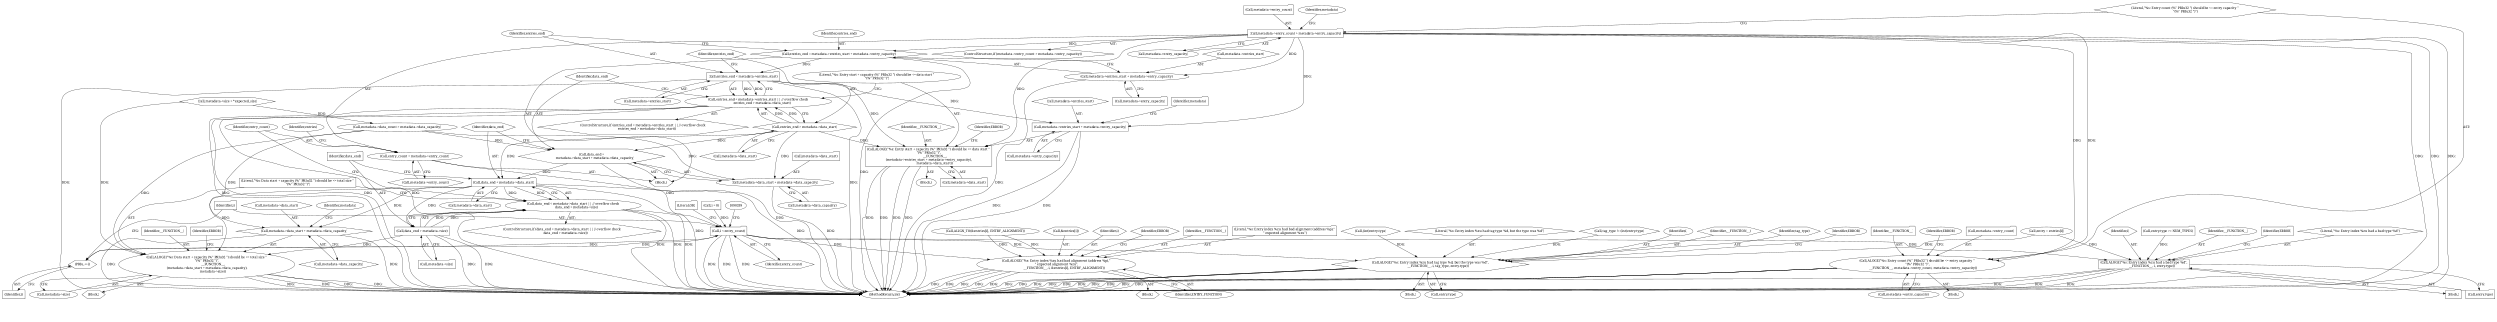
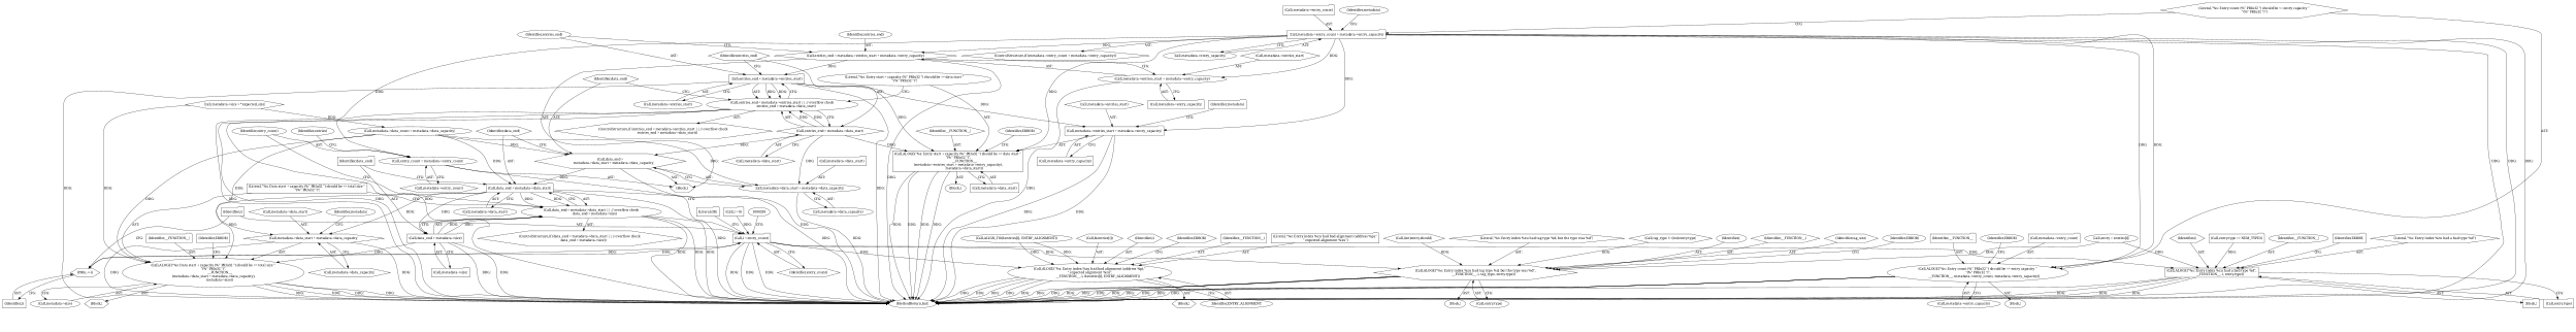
  digraph {
    fontname="Noto Serif"
    node [fontname="Noto Serif" shape=ellipse]
    edge [fontname="Noto Serif"]
    n1 [label="(Call,metadata->entry_count > metadata->entry_capacity)" shape=folder]
    n2 [label="(Call,ALOGE(\"%s: Entry count (%\" PRIu32 \") should be <= entry capacity \"\n \"(%\" PRIu32 \")\",\n              __FUNCTION__, metadata->entry_count, metadata->entry_capacity))"]
    n3 [label="(Call,entries_end = metadata->entries_start + metadata->entry_capacity)" shape=hexagon]
    n4 [label="(Call,ALOGE(\"%s: Entry start + capacity (%\" PRIu32 \") should be <= data start \"\n \"(%\" PRIu32 \")\",\n               __FUNCTION__,\n (metadata->entries_start + metadata->entry_capacity),\n              metadata->data_start))" shape=folder]
    n5 [label="(Call,metadata->entries_start + metadata->entry_capacity)" shape=folder]
    n6 [label="(Call,metadata->entries_start + metadata->entry_capacity)"]
    n7 [label="(Call,entry_count = metadata->entry_count)"]
    n8 [label="(ControlStructure,if (metadata->entry_count > metadata->entry_capacity))" shape=hexagon]
    n9 [label="(Call,metadata->entry_capacity)"]
-   n10 [label="(MethodReturn,int)"]
+   n10 [label="(MethodReturn,but)"]
    n11 [label="(Block,)"]
    n12 [label="(Call,metadata->entry_capacity)"]
    n13 [label="(Call,entries_end < metadata->entries_start)" shape=folder]
    n14 [label="(Block,)" shape=hexagon]
    n15 [label="(Block,)"]
    n16 [label="(Call,metadata->data_start)" shape=folder]
    n17 [label="(Call,metadata->entry_capacity)" shape=folder]
    n18 [label="(Call,metadata->entry_capacity)" shape=folder]
    n19 [label="(Call,i < entry_count)" shape=folder]
    n20 [label="(Call,metadata->entry_count)" shape=hexagon]
    n21 [label="(Call,entries_end < metadata->entries_start || // overflow check\n         entries_end > metadata->data_start)"]
    n22 [label="(Call,metadata->entries_start)"]
    n23 [label="(Call,entries_end > metadata->data_start)" shape=hexagon]
    n24 [label="(ControlStructure,if (entries_end < metadata->entries_start || // overflow check\n         entries_end > metadata->data_start))" shape=hexagon]
    n25 [label="(Call,data_end =\n        metadata->data_start + metadata->data_capacity)" shape=hexagon]
    n26 [label="(Call,data_end < metadata->data_start)" shape=folder]
    n27 [label="(Call,metadata->data_start + metadata->data_capacity)"]
    n28 [label="(Call,metadata->data_start)" shape=hexagon]
    n29 [label="(Call,data_end < metadata->data_start || // overflow check\n        data_end > metadata->size)"]
    n30 [label="(Call,data_end > metadata->size)" shape=folder]
    n31 [label="(Call,ALOGE(\"%s: Data start + capacity (%\" PRIu32 \") should be <= total size \"\n \"(%\" PRIu32 \")\",\n               __FUNCTION__,\n (metadata->data_start + metadata->data_capacity),\n              metadata->size))"]
    n32 [label="(Call,metadata->data_start + metadata->data_capacity)" shape=hexagon]
    n33 [label="(Call,metadata->data_start)"]
    n34 [label="(Call,metadata->data_capacity)"]
    n35 [label="(ControlStructure,if (data_end < metadata->data_start || // overflow check\n        data_end > metadata->size))" shape=hexagon]
    n36 [label="(Call,metadata->size)" shape=folder]
    n37 [label="(Block,)" shape=hexagon]
    n38 [label="(Call,metadata->size)"]
    n39 [label="(Call,metadata->data_capacity)" shape=hexagon]
    n40 [label="(PRIu,++i)" shape=hexagon]
    n41 [label="(Call,ALOGE(\"%s: Entry index %zu had bad alignment (address %p),\"\n \" expected alignment %zu\",\n                  __FUNCTION__, i, &entries[i], ENTRY_ALIGNMENT))"]
    n42 [label="(Call,ALOGE(\"%s: Entry index %zu had a bad type %d\",\n                  __FUNCTION__, i, entry.type))" shape=folder]
    n43 [label="(Call,ALOGE(\"%s: Entry index %zu had tag type %d, but the type was %d\",\n                  __FUNCTION__, i, tag_type, entry.type))" shape=hexagon]
    n44 [label="(Identifier,entry_count)" shape=hexagon]
    n45 [label="(Identifier,i)" shape=folder]
    n46 [label="(Block,)" shape=hexagon]
-   n47 [label="(Identifier,ENTRY_FUNCTION)"]
+   n47 [label="(Identifier,ENTRY_ALIGNMENT)"]
    n48 [label="(Block,)" shape=folder]
    n49 [label="(Call,entry.type)" shape=folder]
    n50 [label="(Call,entry.type)"]
    n51 [label="(Block,)"]
    n52 [label="(Literal,\"%s: Entry count (%\" PRIu32 \") should be <= entry capacity \"\n \"(%\" PRIu32 \")\")" shape=hexagon]
    n53 [label="(Identifier,entry_count)"]
    n54 [label="(Call,entry.type >= NUM_TYPES)" shape=folder]
    n55 [label="(Identifier,data_end)" shape=folder]
    n56 [label="(Identifier,metadata)"]
    n57 [label="(Literal,\"%s: Entry index %zu had tag type %d, but the type was %d\")" shape=hexagon]
    n58 [label="(Identifier,i)" shape=hexagon]
    n59 [label="(Identifier,__FUNCTION__)"]
    n60 [label="(Identifier,entries_end)"]
    n61 [label="(Identifier,metadata)" shape=folder]
    n62 [label="(Call,entry = entries[i])"]
    n63 [label="(Call,metadata->entry_count)" shape=folder]
    n64 [label="(Identifier,entries_end)"]
    n65 [label="(Literal,\"%s: Data start + capacity (%\" PRIu32 \") should be <= total size \"\n \"(%\" PRIu32 \")\")" shape=folder]
    n66 [label="(Call,tag_type != (int)entry.type)" shape=hexagon]
    n67 [label="(Literal,OK)" shape=folder]
    n68 [label="(Identifier,ERROR)" shape=hexagon]
    n69 [label="(Identifier,__FUNCTION__)" shape=folder]
    n70 [label="(Identifier,ERROR)" shape=folder]
    n71 [label="(Literal,\"%s: Entry index %zu had bad alignment (address %p),\"\n \" expected alignment %zu\")" shape=folder]
    n72 [label="(Literal,\"%s: Entry index %zu had a bad type %d\")" shape=hexagon]
    n73 [label="(Identifier,i)"]
    n74 [label="(Call,metadata->entry_count)" shape=folder]
    n75 [label="(Call,ALIGN_TO(&entries[i], ENTRY_ALIGNMENT))"]
    n76 [label="(Call,metadata->data_start)" shape=folder]
    n77 [label="(Identifier,__FUNCTION__)" shape=hexagon]
-   n78 [label="(Identifier,tag_type)" shape=hexagon]
+   n78 [label="(Identifier,tag_size)" shape=hexagon]
    n79 [label="(Identifier,__FUNCTION__)" shape=folder]
    n80 [label="(Identifier,entries)"]
    n81 [label="(Call,i = 0)" shape=folder]
    n82 [label="(Identifier,__FUNCTION__)" shape=folder]
    n83 [label="(Call,metadata->entries_start)" shape=hexagon]
    n84 [label="(Literal,\"%s: Entry start + capacity (%\" PRIu32 \") should be <= data start \"\n \"(%\" PRIu32 \")\")"]
    n85 [label="(Identifier,ERROR)"]
    n86 [label="(Identifier,ERROR)"]
    n87 [label="(Identifier,i)" shape=folder]
-   n88 [label="(Call,(int)entry.type)" shape=hexagon]
+   n88 [label="(Call,(int)entry.should)" shape=hexagon]
    n89 [label="(Identifier,ERROR)"]
    n90 [label="(Identifier,entries_end)" shape=hexagon]
    n91 [label="(Identifier,data_end)" shape=hexagon]
    n92 [label="(Call,metadata->data_count > metadata->data_capacity)"]
    n93 [label="(Call,&entries[i])" shape=hexagon]
    n94 [label="(Call,metadata->size > *expected_size)" shape=hexagon]
    n95 [label="(Identifier,i)" shape=hexagon]
    n96 [label="(Identifier,ERROR)" shape=folder]
    n97 [label="(Call,metadata->entries_start)" shape=hexagon]
    n98 [label="(Identifier,data_end)" shape=hexagon]
    n99 [label="(Identifier,metadata)"]
    n100 [label="(Call,metadata->data_start)" shape=hexagon]
    n101 [label="(Identifier,__FUNCTION__)" shape=hexagon]
    n102 [label=1090339]
    n1 -> n2 [label="DDG: "]
    n1 -> n2 [label="DDG: "]
    n1 -> n3 [label="DDG: "]
    n1 -> n4 [label="DDG: "]
    n1 -> n5 [label="DDG: "]
    n1 -> n6 [label="DDG: "]
-   n1 -> n7 [label="AST: "]
+   n1 -> n7 [label="DDG: "]
    n1 -> n8 [label="AST: "]
    n1 -> n9 [label="CFG: "]
    n1 -> n10 [label="DDG: "]
    n1 -> n10 [label="DDG: "]
    n1 -> n10 [label="DDG: "]
    n2 -> n10 [label="DDG: "]
    n2 -> n10 [label="DDG: "]
    n2 -> n10 [label="DDG: "]
    n2 -> n10 [label="DDG: "]
    n2 -> n11 [label="AST: "]
    n2 -> n12 [label="CFG: "]
    n3 -> n6 [label="CFG: "]
    n3 -> n10 [label="DDG: "]
    n3 -> n13 [label="DDG: "]
    n3 -> n14 [label="AST: "]
    n4 -> n10 [label="DDG: "]
    n4 -> n10 [label="DDG: "]
    n4 -> n10 [label="DDG: "]
    n4 -> n10 [label="DDG: "]
    n4 -> n15 [label="AST: "]
    n4 -> n16 [label="CFG: "]
    n5 -> n4 [label="AST: "]
    n5 -> n10 [label="DDG: "]
    n5 -> n10 [label="DDG: "]
    n5 -> n17 [label="CFG: "]
    n6 -> n3 [label="AST: "]
    n6 -> n10 [label="DDG: "]
    n6 -> n18 [label="CFG: "]
    n7 -> n14 [label="AST: "]
-   n7 -> n19 [label="DDG: "]
+   n7 -> n19 [label="CFG: "]
    n7 -> n20 [label="CFG: "]
    n9 -> n1 [label="AST: "]
    n12 -> n2 [label="AST: "]
    n13 -> n4 [label="DDG: "]
    n13 -> n5 [label="DDG: "]
    n13 -> n10 [label="DDG: "]
    n13 -> n10 [label="DDG: "]
    n13 -> n21 [label="AST: "]
    n13 -> n21 [label="DDG: "]
    n13 -> n21 [label="DDG: "]
    n13 -> n22 [label="CFG: "]
    n16 -> n4 [label="AST: "]
    n17 -> n5 [label="AST: "]
    n18 -> n6 [label="AST: "]
    n19 -> n10 [label="DDG: "]
    n19 -> n10 [label="DDG: "]
    n19 -> n10 [label="DDG: "]
    n19 -> n40 [label="DDG: "]
    n19 -> n41 [label="DDG: "]
    n19 -> n42 [label="DDG: "]
    n19 -> n43 [label="DDG: "]
    n19 -> n44 [label="CFG: "]
    n20 -> n7 [label="AST: "]
    n21 -> n10 [label="DDG: "]
    n21 -> n10 [label="DDG: "]
    n21 -> n10 [label="DDG: "]
    n21 -> n13 [label="CFG: "]
    n21 -> n23 [label="CFG: "]
    n21 -> n24 [label="AST: "]
    n22 -> n13 [label="AST: "]
    n23 -> n4 [label="DDG: "]
    n23 -> n21 [label="AST: "]
    n23 -> n21 [label="DDG: "]
    n23 -> n21 [label="DDG: "]
    n23 -> n25 [label="DDG: "]
-   n23 -> n26 [label="DDG: "]
+   n92 -> n26 [label="DDG: "]
    n23 -> n27 [label="DDG: "]
    n23 -> n28 [label="CFG: "]
    n25 -> n10 [label="DDG: "]
    n25 -> n14 [label="AST: "]
    n25 -> n26 [label="DDG: "]
    n25 -> n27 [label="CFG: "]
    n26 -> n10 [label="DDG: "]
    n26 -> n10 [label="DDG: "]
    n26 -> n29 [label="AST: "]
    n26 -> n29 [label="DDG: "]
    n26 -> n29 [label="DDG: "]
    n26 -> n30 [label="DDG: "]
    n26 -> n31 [label="DDG: "]
    n26 -> n32 [label="DDG: "]
    n26 -> n33 [label="CFG: "]
    n27 -> n10 [label="DDG: "]
    n27 -> n25 [label="AST: "]
    n27 -> n34 [label="CFG: "]
    n28 -> n23 [label="AST: "]
    n29 -> n10 [label="DDG: "]
    n29 -> n10 [label="DDG: "]
    n29 -> n10 [label="DDG: "]
    n29 -> n26 [label="CFG: "]
    n29 -> n30 [label="CFG: "]
    n29 -> n35 [label="AST: "]
    n30 -> n10 [label="DDG: "]
    n30 -> n10 [label="DDG: "]
    n30 -> n29 [label="AST: "]
    n30 -> n29 [label="DDG: "]
    n30 -> n29 [label="DDG: "]
    n30 -> n31 [label="DDG: "]
    n30 -> n36 [label="CFG: "]
    n31 -> n10 [label="DDG: "]
    n31 -> n10 [label="DDG: "]
    n31 -> n10 [label="DDG: "]
    n31 -> n10 [label="DDG: "]
    n31 -> n37 [label="AST: "]
    n31 -> n38 [label="CFG: "]
    n32 -> n10 [label="DDG: "]
    n32 -> n10 [label="DDG: "]
    n32 -> n31 [label="AST: "]
    n32 -> n39 [label="CFG: "]
    n33 -> n26 [label="AST: "]
    n34 -> n27 [label="AST: "]
    n36 -> n30 [label="AST: "]
    n38 -> n31 [label="AST: "]
    n39 -> n32 [label="AST: "]
    n40 -> n19 [label="DDG: "]
    n40 -> n45 [label="CFG: "]
    n41 -> n10 [label="DDG: "]
    n41 -> n10 [label="DDG: "]
    n41 -> n10 [label="DDG: "]
    n41 -> n10 [label="DDG: "]
    n41 -> n10 [label="DDG: "]
    n41 -> n46 [label="AST: "]
    n41 -> n47 [label="CFG: "]
    n42 -> n10 [label="DDG: "]
    n42 -> n10 [label="DDG: "]
    n42 -> n10 [label="DDG: "]
    n42 -> n10 [label="DDG: "]
    n42 -> n48 [label="AST: "]
    n42 -> n49 [label="CFG: "]
    n43 -> n10 [label="DDG: "]
    n43 -> n10 [label="DDG: "]
    n43 -> n10 [label="DDG: "]
    n43 -> n10 [label="DDG: "]
    n43 -> n10 [label="DDG: "]
    n43 -> n50 [label="CFG: "]
    n43 -> n51 [label="AST: "]
    n44 -> n19 [label="AST: "]
    n45 -> n40 [label="AST: "]
    n47 -> n41 [label="AST: "]
    n49 -> n42 [label="AST: "]
    n50 -> n43 [label="AST: "]
    n52 -> n1 [label="CFG: "]
    n52 -> n2 [label="AST: "]
    n53 -> n7 [label="AST: "]
    n53 -> n29 [label="CFG: "]
    n54 -> n42 [label="DDG: "]
    n55 -> n26 [label="CFG: "]
    n55 -> n30 [label="AST: "]
    n56 -> n1 [label="CFG: "]
    n57 -> n43 [label="AST: "]
    n58 -> n41 [label="AST: "]
    n59 -> n42 [label="AST: "]
    n60 -> n3 [label="AST: "]
    n61 -> n5 [label="CFG: "]
    n62 -> n42 [label="DDG: "]
    n62 -> n43 [label="DDG: "]
    n63 -> n2 [label="AST: "]
    n64 -> n3 [label="CFG: "]
    n64 -> n13 [label="AST: "]
    n65 -> n29 [label="CFG: "]
    n65 -> n31 [label="AST: "]
    n66 -> n43 [label="DDG: "]
    n67 -> n19 [label="CFG: "]
    n68 -> n41 [label="CFG: "]
    n69 -> n41 [label="AST: "]
    n70 -> n42 [label="CFG: "]
    n71 -> n41 [label="AST: "]
    n72 -> n42 [label="AST: "]
    n73 -> n43 [label="AST: "]
    n74 -> n1 [label="AST: "]
    n75 -> n41 [label="DDG: "]
    n75 -> n41 [label="DDG: "]
    n76 -> n27 [label="AST: "]
    n77 -> n43 [label="AST: "]
    n78 -> n43 [label="AST: "]
    n79 -> n31 [label="AST: "]
    n80 -> n7 [label="CFG: "]
    n81 -> n19 [label="DDG: "]
    n82 -> n2 [label="AST: "]
    n83 -> n5 [label="AST: "]
    n84 -> n4 [label="AST: "]
    n84 -> n21 [label="CFG: "]
    n85 -> n2 [label="CFG: "]
    n86 -> n43 [label="CFG: "]
    n87 -> n19 [label="AST: "]
    n87 -> n40 [label="CFG: "]
    n88 -> n43 [label="DDG: "]
    n89 -> n4 [label="CFG: "]
    n90 -> n13 [label="CFG: "]
    n90 -> n23 [label="AST: "]
    n91 -> n21 [label="CFG: "]
    n91 -> n25 [label="AST: "]
    n92 -> n25 [label="DDG: "]
    n92 -> n27 [label="DDG: "]
    n92 -> n31 [label="DDG: "]
    n92 -> n32 [label="DDG: "]
    n93 -> n41 [label="AST: "]
    n94 -> n31 [label="DDG: "]
    n94 -> n92 [label="DDG: "]
    n95 -> n42 [label="AST: "]
    n96 -> n31 [label="CFG: "]
    n97 -> n6 [label="AST: "]
    n98 -> n25 [label="CFG: "]
    n98 -> n26 [label="AST: "]
    n99 -> n32 [label="CFG: "]
    n100 -> n32 [label="AST: "]
    n101 -> n4 [label="AST: "]
    n102 -> n19 [label="CFG: "]
  }
